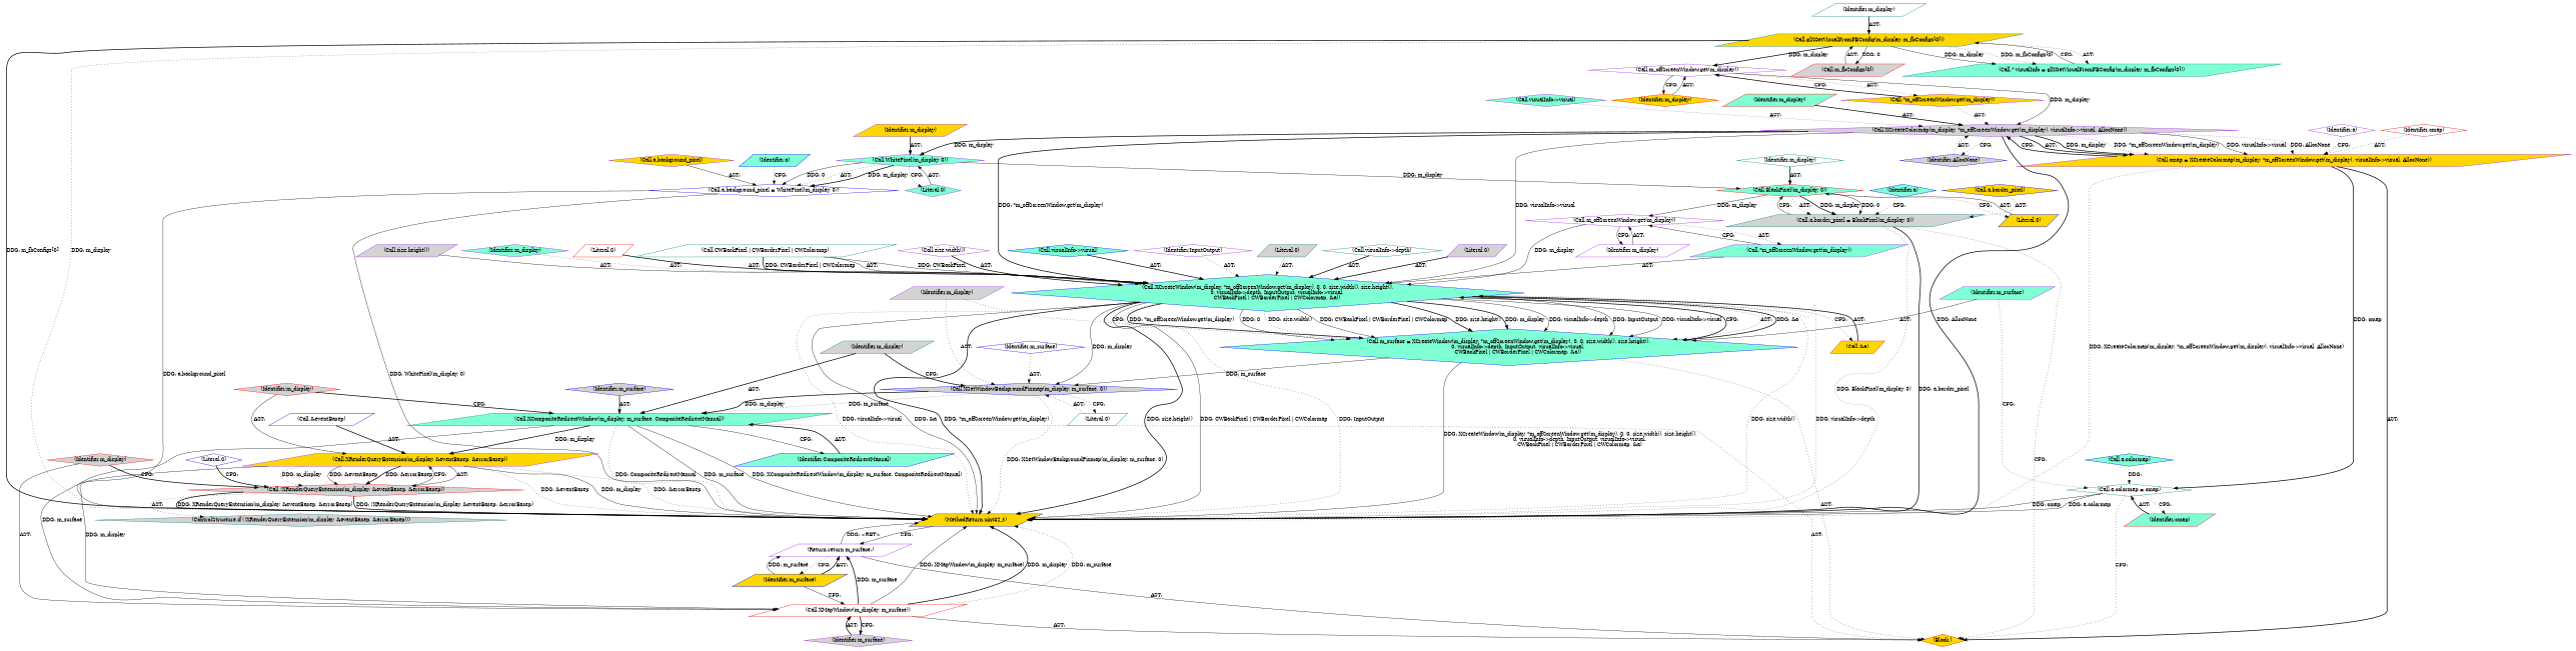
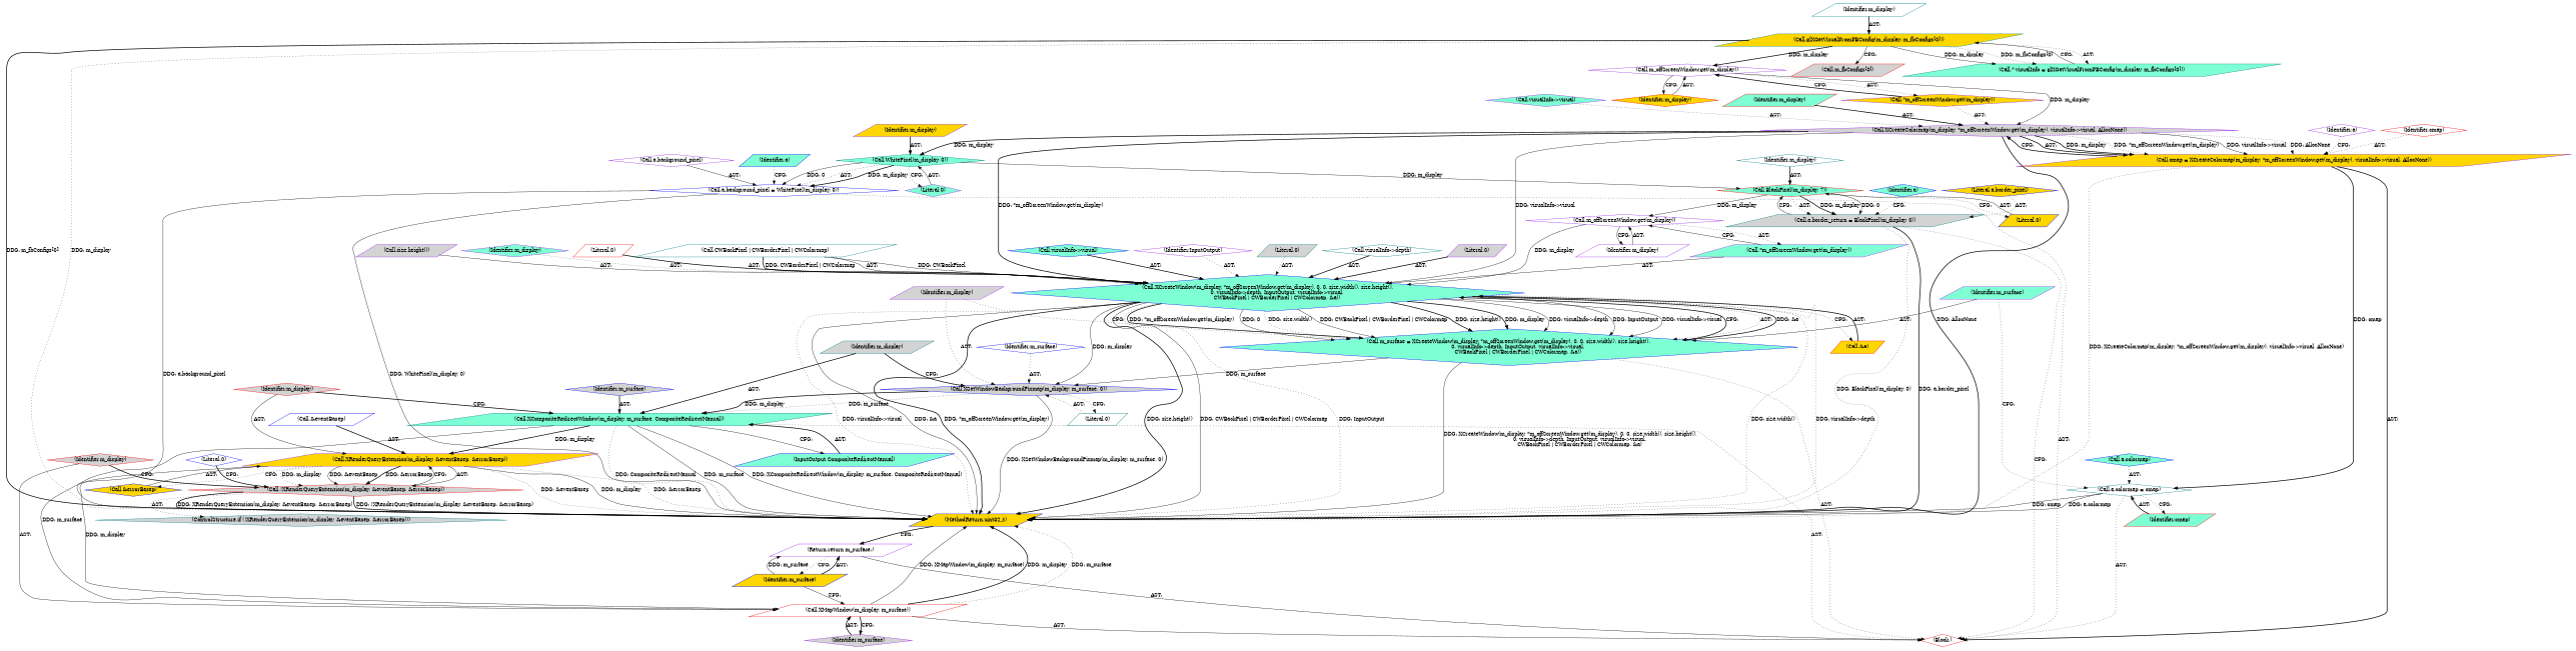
  digraph {
    node [color=purple fillcolor=white shape=diamond style=filled]
    edge [style=solid]
    n1 [fillcolor=lightgrey label="(Call,XCreateColormap(m_display, *m_offScreenWindow.get(m_display), visualInfo->visual, AllocNone))"]
    n2 [fillcolor=gold label="(Call,cmap = XCreateColormap(m_display, *m_offScreenWindow.get(m_display), visualInfo->visual, AllocNone))" shape=parallelogram]
-   n3 [fillcolor=aquamarine label="(Call,WhitePixel(m_display, 0))"]
+   n3 [color=teal fillcolor=aquamarine label="(Call,WhitePixel(m_display, 0))"]
    n4 [color=blue fillcolor=aquamarine label="(Call,XCreateWindow(m_display, *m_offScreenWindow.get(m_display), 0, 0, size.width(), size.height(),\n            0, visualInfo->depth, InputOutput, visualInfo->visual,\n            CWBackPixel | CWBorderPixel | CWColormap, &a))"]
-   n5 [color=blue fillcolor=lightgrey label="(Identifier,AllocNone)"]
    n6 [color=blue fillcolor=gold label="(MethodReturn,uint32_t)" shape=parallelogram]
    n7 [color=teal label="(Call,a.colormap = cmap)"]
-   n8 [color=red fillcolor=gold label="(Block,)"]
+   n8 [color=red label="(Block,)"]
    n9 [color=blue label="(Call,a.background_pixel = WhitePixel(m_display, 0))"]
-   n10 [color=red fillcolor=aquamarine label="(Call,BlackPixel(m_display, 0))"]
+   n10 [color=red fillcolor=aquamarine label="(Call,BlackPixel(m_display, 7))"]
    n11 [fillcolor=aquamarine label="(Literal,0)"]
    n12 [color=blue fillcolor=aquamarine label="(Call,m_surface = XCreateWindow(m_display, *m_offScreenWindow.get(m_display), 0, 0, size.width(), size.height(),\n            0, visualInfo->depth, InputOutput, visualInfo->visual,\n            CWBackPixel | CWBorderPixel | CWColormap, &a))"]
    n13 [color=blue fillcolor=lightgrey label="(Call,XSetWindowBackgroundPixmap(m_display, m_surface, 0))"]
    n14 [color=red fillcolor=gold label="(Call,&a)" shape=parallelogram]
    n15 [label="(Return,return m_surface;)" shape=parallelogram]
    n16 [label="(Call,m_offScreenWindow.get(m_display))"]
    n17 [color=red fillcolor=gold label="(Identifier,m_display)"]
    n18 [fillcolor=gold label="(Call,*m_offScreenWindow.get(m_display))"]
    n19 [color=teal fillcolor=gold label="(Call,glXGetVisualFromFBConfig(m_display, m_fbConfigs[0]))" shape=parallelogram]
    n20 [color=red fillcolor=lightgrey label="(Call,m_fbConfigs[0])" shape=parallelogram]
    n21 [color=teal fillcolor=aquamarine label="(Call,* visualInfo = glXGetVisualFromFBConfig(m_display, m_fbConfigs[0]))" shape=parallelogram]
    n22 [color=red fillcolor=aquamarine label="(Identifier,cmap)" shape=parallelogram]
-   n23 [color=teal fillcolor=lightgrey label="(Call,a.border_pixel = BlackPixel(m_display, 0))" shape=parallelogram]
+   n23 [color=teal fillcolor=lightgrey label="(Call,a.border_return = BlackPixel(m_display, 0))" shape=parallelogram]
    n24 [label="(Call,m_offScreenWindow.get(m_display))"]
    n25 [color=blue fillcolor=gold label="(Literal,0)" shape=parallelogram]
    n26 [label="(Identifier,m_display)" shape=parallelogram]
    n27 [fillcolor=aquamarine label="(Call,*m_offScreenWindow.get(m_display))" shape=parallelogram]
    n28 [color=teal fillcolor=aquamarine label="(Call,XCompositeRedirectWindow(m_display, m_surface, CompositeRedirectManual))" shape=parallelogram]
    n29 [color=teal label="(Literal,0)" shape=parallelogram]
    n30 [fillcolor=gold label="(Call,XRenderQueryExtension(m_display, &eventBasep, &errorBasep))" shape=parallelogram]
    n31 [color=red label="(Call,XMapWindow(m_display, m_surface))" shape=parallelogram]
-   n32 [color=blue fillcolor=aquamarine label="(Identifier,CompositeRedirectManual)" shape=parallelogram]
+   n32 [color=blue fillcolor=aquamarine label="(InputOutput,CompositeRedirectManual)" shape=parallelogram]
    n33 [color=red fillcolor=lightgrey label="(Call,!XRenderQueryExtension(m_display, &eventBasep, &errorBasep))"]
+   n34 [color=blue fillcolor=gold label="(Call,&errorBasep)"]
    n35 [fillcolor=lightgrey label="(Identifier,m_surface)"]
    n36 [color=teal fillcolor=lightgrey label="(ControlStructure,if (!XRenderQueryExtension(m_display, &eventBasep, &errorBasep)))"]
    n37 [color=blue fillcolor=gold label="(Identifier,m_surface)" shape=parallelogram]
    n38 [color=blue fillcolor=aquamarine label="(Call,visualInfo->visual)"]
    n39 [color=teal fillcolor=lightgrey label="(Identifier,m_display)" shape=parallelogram]
    n40 [fillcolor=aquamarine label="(Call,visualInfo->visual)"]
    n41 [label="(Identifier,a)"]
    n42 [label="(Identifier,InputOutput)"]
    n43 [color=teal label="(Identifier,m_display)" shape=parallelogram]
    n44 [color=red label="(Identifier,cmap)"]
    n45 [color=teal label="(Identifier,m_display)"]
    n46 [color=blue fillcolor=aquamarine label="(Identifier,a)" shape=parallelogram]
    n47 [color=teal fillcolor=lightgrey label="(Literal,0)" shape=parallelogram]
    n48 [fillcolor=aquamarine label="(Identifier,m_surface)" shape=parallelogram]
    n49 [color=teal label="(Call,visualInfo->depth)"]
    n50 [color=blue label="(Call,&eventBasep)" shape=parallelogram]
    n51 [fillcolor=lightgrey label="(Literal,0)" shape=parallelogram]
    n52 [color=blue fillcolor=lightgrey label="(Identifier,m_surface)"]
    n53 [color=red fillcolor=lightgrey label="(Identifier,m_display)"]
    n54 [fillcolor=gold label="(Identifier,m_display)" shape=parallelogram]
    n55 [fillcolor=lightgrey label="(Call,size.height())" shape=parallelogram]
    n56 [fillcolor=aquamarine label="(Identifier,m_display)"]
-   n57 [fillcolor=gold label="(Call,a.background_pixel)"]
+   n57 [label="(Call,a.background_pixel)"]
    n58 [color=red label="(Literal,0)" shape=parallelogram]
    n59 [color=blue label="(Identifier,m_surface)"]
    n60 [color=blue fillcolor=aquamarine label="(Identifier,a)"]
    n61 [color=teal label="(Call,CWBackPixel | CWBorderPixel | CWColormap)" shape=parallelogram]
    n62 [color=blue label="(Literal,0)"]
-   n63 [label="(Call,size.width())"]
    n64 [color=blue fillcolor=aquamarine label="(Call,a.colormap)"]
    n65 [color=red fillcolor=lightgrey label="(Identifier,m_display)"]
    n66 [fillcolor=lightgrey label="(Identifier,m_display)" shape=parallelogram]
-   n67 [color=blue fillcolor=gold label="(Call,a.border_pixel)"]
+   n67 [color=blue fillcolor=gold label="(Literal,a.border_pixel)"]
    n68 [color=red fillcolor=aquamarine label="(Identifier,m_display)" shape=parallelogram]
    n1 -> n2 [label="AST: " style=bold]
    n1 -> n2 [label="DDG: m_display" style=bold]
    n1 -> n2 [label="DDG: *m_offScreenWindow.get(m_display)" style=dotted]
    n1 -> n2 [label="DDG: visualInfo->visual"]
    n1 -> n2 [label="DDG: AllocNone" style=dotted]
    n1 -> n3 [label="DDG: m_display" style=bold]
    n1 -> n4 [label="DDG: *m_offScreenWindow.get(m_display)" style=bold]
    n1 -> n4 [label="DDG: visualInfo->visual"]
-   n1 -> n5 [label="CFG: " style=dotted]
    n1 -> n6 [label="DDG: AllocNone" style=bold]
    n2 -> n1 [label="CFG: " style=bold]
    n2 -> n6 [label="DDG: XCreateColormap(m_display, *m_offScreenWindow.get(m_display), visualInfo->visual, AllocNone)" style=dotted]
    n2 -> n7 [label="DDG: cmap" style=bold]
    n2 -> n8 [label="AST: " style=bold]
    n3 -> n9 [label="AST: " style=dotted]
    n3 -> n9 [label="DDG: m_display" style=bold]
    n3 -> n9 [label="DDG: 0"]
    n3 -> n10 [label="DDG: m_display"]
    n3 -> n11 [label="CFG: " style=dotted]
    n4 -> n6 [label="DDG: size.width()" style=dotted]
    n4 -> n6 [label="DDG: visualInfo->depth" style=dotted]
    n4 -> n6 [label="DDG: visualInfo->visual" style=dotted]
    n4 -> n6 [label="DDG: &a"]
    n4 -> n6 [label="DDG: *m_offScreenWindow.get(m_display)" style=bold]
    n4 -> n6 [label="DDG: size.height()" style=bold]
    n4 -> n6 [label="DDG: CWBackPixel | CWBorderPixel | CWColormap"]
    n4 -> n6 [label="DDG: InputOutput" style=dotted]
    n4 -> n12 [label="AST: " style=dotted]
    n4 -> n12 [label="DDG: &a" style=bold]
    n4 -> n12 [label="DDG: *m_offScreenWindow.get(m_display)" style=bold]
    n4 -> n12 [label="DDG: 0"]
    n4 -> n12 [label="DDG: size.width()" style=dotted]
    n4 -> n12 [label="DDG: CWBackPixel | CWBorderPixel | CWColormap"]
    n4 -> n12 [label="DDG: size.height()" style=bold]
    n4 -> n12 [label="DDG: m_display" style=bold]
    n4 -> n12 [label="DDG: visualInfo->depth"]
    n4 -> n12 [label="DDG: InputOutput"]
    n4 -> n12 [label="DDG: visualInfo->visual"]
    n4 -> n13 [label="DDG: m_display"]
    n4 -> n14 [label="CFG: " style=dotted]
-   n5 -> n1 [label="AST: " style=dotted]
-   n6 -> n15 [label="CFG: "]
+   n6 -> n15 [label="CFG: " style=bold]
    n7 -> n6 [label="DDG: cmap"]
    n7 -> n6 [label="DDG: a.colormap"]
-   n7 -> n8 [label="CFG: " style=dotted]
+   n7 -> n8 [label="AST: " style=dotted]
    n7 -> n22 [label="CFG: " style=dotted]
    n9 -> n6 [label="DDG: a.background_pixel"]
    n9 -> n6 [label="DDG: WhitePixel(m_display, 0)"]
+   n9 -> n8 [label="AST: " style=dotted]
    n10 -> n23 [label="AST: " style=dotted]
    n10 -> n23 [label="DDG: m_display" style=bold]
    n10 -> n23 [label="DDG: 0"]
    n10 -> n24 [label="DDG: m_display"]
    n10 -> n25 [label="CFG: " style=dotted]
    n11 -> n3 [label="AST: "]
    n12 -> n4 [label="CFG: " style=bold]
    n12 -> n6 [label="DDG: XCreateWindow(m_display, *m_offScreenWindow.get(m_display), 0, 0, size.width(), size.height(),\n            0, visualInfo->depth, InputOutput, visualInfo->visual,\n            CWBackPixel | CWBorderPixel | CWColormap, &a)"]
    n12 -> n8 [label="AST: " style=dotted]
    n12 -> n13 [label="DDG: m_surface"]
-   n13 -> n6 [label="DDG: XSetWindowBackgroundPixmap(m_display, m_surface, 0)" style=dotted]
+   n13 -> n6 [label="DDG: XSetWindowBackgroundPixmap(m_display, m_surface, 0)"]
    n13 -> n28 [label="DDG: m_display" style=bold]
    n13 -> n28 [label="DDG: m_surface" style=dotted]
    n13 -> n29 [label="CFG: " style=dotted]
    n14 -> n4 [label="AST: " style=bold]
-   n15 -> n6 [label="DDG: <RET>"]
    n15 -> n8 [label="AST: "]
    n15 -> n37 [label="CFG: " style=dotted]
    n16 -> n1 [label="DDG: m_display"]
    n16 -> n17 [label="CFG: "]
    n16 -> n18 [label="AST: " style=dotted]
    n17 -> n16 [label="AST: "]
    n18 -> n1 [label="AST: " style=dotted]
    n18 -> n16 [label="CFG: " style=bold]
    n19 -> n6 [label="DDG: m_fbConfigs[0]" style=bold]
    n19 -> n6 [label="DDG: m_display" style=dotted]
    n19 -> n16 [label="DDG: m_display" style=bold]
-   n19 -> n20 [label="DDG: 0"]
+   n19 -> n20 [label="CFG: "]
    n19 -> n21 [label="AST: " style=dotted]
    n19 -> n21 [label="DDG: m_display"]
    n19 -> n21 [label="DDG: m_fbConfigs[0]" style=dotted]
-   n20 -> n19 [label="AST: "]
    n21 -> n19 [label="CFG: "]
    n22 -> n7 [label="AST: " style=bold]
    n23 -> n6 [label="DDG: BlackPixel(m_display, 0)" style=dotted]
    n23 -> n6 [label="DDG: a.border_pixel" style=bold]
    n23 -> n8 [label="CFG: " style=dotted]
    n23 -> n10 [label="CFG: "]
    n24 -> n4 [label="DDG: m_display"]
    n24 -> n26 [label="CFG: "]
    n24 -> n27 [label="AST: " style=dotted]
    n25 -> n10 [label="AST: "]
    n26 -> n24 [label="AST: "]
    n27 -> n4 [label="AST: "]
    n27 -> n24 [label="CFG: "]
    n28 -> n6 [label="DDG: CompositeRedirectManual" style=dotted]
    n28 -> n6 [label="DDG: m_surface"]
    n28 -> n6 [label="DDG: XCompositeRedirectWindow(m_display, m_surface, CompositeRedirectManual)"]
    n28 -> n8 [label="AST: " style=dotted]
    n28 -> n30 [label="DDG: m_display" style=bold]
    n28 -> n31 [label="DDG: m_surface"]
    n28 -> n32 [label="CFG: "]
    n29 -> n13 [label="AST: " style=dotted]
    n30 -> n6 [label="DDG: &eventBasep" style=dotted]
    n30 -> n6 [label="DDG: m_display"]
    n30 -> n6 [label="DDG: &errorBasep" style=dotted]
    n30 -> n31 [label="DDG: m_display"]
    n30 -> n33 [label="AST: "]
    n30 -> n33 [label="DDG: m_display" style=dotted]
    n30 -> n33 [label="DDG: &eventBasep"]
    n30 -> n33 [label="DDG: &errorBasep" style=bold]
+   n30 -> n34 [label="CFG: " style=dotted]
    n31 -> n6 [label="DDG: XMapWindow(m_display, m_surface)"]
    n31 -> n6 [label="DDG: m_display" style=bold]
    n31 -> n6 [label="DDG: m_surface" style=dotted]
    n31 -> n8 [label="AST: "]
-   n31 -> n15 [label="DDG: m_surface" style=bold]
    n31 -> n35 [label="CFG: " style=bold]
    n32 -> n28 [label="AST: " style=bold]
    n33 -> n6 [label="DDG: !XRenderQueryExtension(m_display, &eventBasep, &errorBasep)" style=bold]
    n33 -> n6 [label="DDG: XRenderQueryExtension(m_display, &eventBasep, &errorBasep)" style=bold]
    n33 -> n30 [label="CFG: "]
    n33 -> n36 [label="AST: " style=dotted]
+   n34 -> n30 [label="AST: "]
    n35 -> n31 [label="AST: " style=bold]
    n37 -> n15 [label="AST: " style=bold]
    n37 -> n15 [label="DDG: m_surface"]
    n37 -> n31 [label="CFG: "]
    n38 -> n4 [label="AST: " style=bold]
    n39 -> n13 [label="CFG: " style=bold]
    n39 -> n28 [label="AST: " style=bold]
    n40 -> n1 [label="AST: " style=dotted]
    n41 -> n2 [label="CFG: " style=dotted]
    n42 -> n4 [label="AST: " style=dotted]
    n43 -> n19 [label="AST: " style=bold]
    n44 -> n2 [label="AST: " style=dotted]
    n45 -> n10 [label="AST: " style=bold]
    n46 -> n9 [label="CFG: " style=dotted]
    n47 -> n4 [label="AST: " style=dotted]
    n48 -> n7 [label="CFG: " style=dotted]
    n48 -> n12 [label="AST: "]
    n49 -> n4 [label="AST: " style=bold]
    n50 -> n30 [label="AST: " style=bold]
    n51 -> n4 [label="AST: " style=bold]
    n52 -> n28 [label="AST: " style=bold]
    n53 -> n28 [label="CFG: " style=bold]
    n53 -> n30 [label="AST: "]
    n54 -> n3 [label="AST: " style=bold]
    n55 -> n4 [label="AST: "]
    n56 -> n4 [label="AST: " style=dotted]
    n57 -> n9 [label="AST: "]
    n58 -> n4 [label="AST: " style=bold]
    n59 -> n13 [label="AST: " style=dotted]
    n60 -> n23 [label="CFG: " style=dotted]
    n61 -> n4 [label="AST: "]
    n61 -> n4 [label="DDG: CWBackPixel"]
    n61 -> n4 [label="DDG: CWBorderPixel | CWColormap" style=bold]
    n62 -> n33 [label="CFG: " style=bold]
-   n63 -> n4 [label="AST: " style=bold]
-   n64 -> n7 [label="DDG: " style=dotted]
+   n64 -> n7 [label="AST: " style=dotted]
    n65 -> n31 [label="AST: "]
    n65 -> n33 [label="CFG: " style=bold]
    n66 -> n12 [label="CFG: " style=dotted]
    n66 -> n13 [label="AST: " style=dotted]
    n67 -> n23 [label="AST: " style=dotted]
    n68 -> n1 [label="AST: " style=bold]
  }
